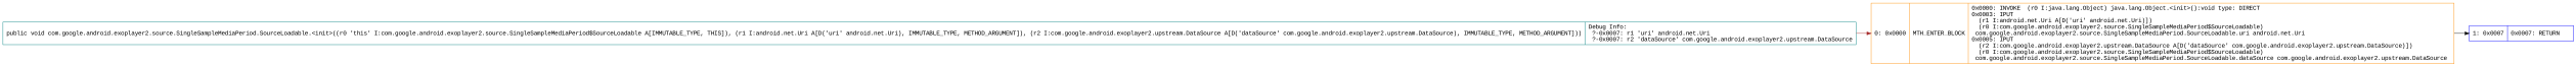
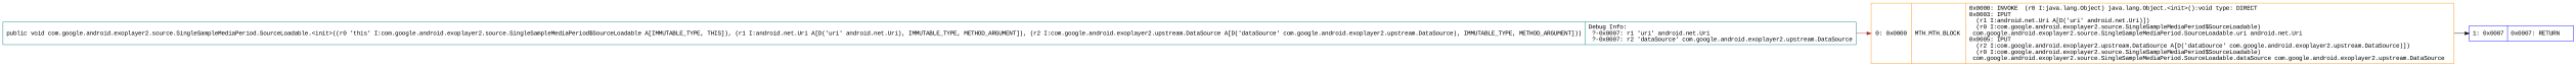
  digraph {
    rankdir=LR
    fontname="Liberation Mono"
    node [shape=record fontname="Liberation Mono"]
    edge [fontname="Liberation Mono"]
-   n1 [label="{0\:\ 0x0000|MTH_ENTER_BLOCK\l|0x0000: INVOKE  (r0 I:java.lang.Object) java.lang.Object.\<init\>():void type: DIRECT \l0x0003: IPUT  \l  (r1 I:android.net.Uri A[D('uri' android.net.Uri)])\l  (r0 I:com.google.android.exoplayer2.source.SingleSampleMediaPeriod$SourceLoadable)\l com.google.android.exoplayer2.source.SingleSampleMediaPeriod.SourceLoadable.uri android.net.Uri \l0x0005: IPUT  \l  (r2 I:com.google.android.exoplayer2.upstream.DataSource A[D('dataSource' com.google.android.exoplayer2.upstream.DataSource)])\l  (r0 I:com.google.android.exoplayer2.source.SingleSampleMediaPeriod$SourceLoadable)\l com.google.android.exoplayer2.source.SingleSampleMediaPeriod.SourceLoadable.dataSource com.google.android.exoplayer2.upstream.DataSource \l}" color=darkorange]
+   n1 [label="{0\:\ 0x0000|MTH_MTH_BLOCK\l|0x0000: INVOKE  (r0 I:java.lang.Object) java.lang.Object.\<init\>():void type: DIRECT \l0x0003: IPUT  \l  (r1 I:android.net.Uri A[D('uri' android.net.Uri)])\l  (r0 I:com.google.android.exoplayer2.source.SingleSampleMediaPeriod$SourceLoadable)\l com.google.android.exoplayer2.source.SingleSampleMediaPeriod.SourceLoadable.uri android.net.Uri \l0x0005: IPUT  \l  (r2 I:com.google.android.exoplayer2.upstream.DataSource A[D('dataSource' com.google.android.exoplayer2.upstream.DataSource)])\l  (r0 I:com.google.android.exoplayer2.source.SingleSampleMediaPeriod$SourceLoadable)\l com.google.android.exoplayer2.source.SingleSampleMediaPeriod.SourceLoadable.dataSource com.google.android.exoplayer2.upstream.DataSource \l}" color=darkorange]
    n2 [label="{1\:\ 0x0007|0x0007: RETURN   \l}" color=blue]
    n3 [label="{public void com.google.android.exoplayer2.source.SingleSampleMediaPeriod.SourceLoadable.\<init\>((r0 'this' I:com.google.android.exoplayer2.source.SingleSampleMediaPeriod$SourceLoadable A[IMMUTABLE_TYPE, THIS]), (r1 I:android.net.Uri A[D('uri' android.net.Uri), IMMUTABLE_TYPE, METHOD_ARGUMENT]), (r2 I:com.google.android.exoplayer2.upstream.DataSource A[D('dataSource' com.google.android.exoplayer2.upstream.DataSource), IMMUTABLE_TYPE, METHOD_ARGUMENT]))  | Debug Info:\l  ?\-0x0007: r1 'uri' android.net.Uri\l  ?\-0x0007: r2 'dataSource' com.google.android.exoplayer2.upstream.DataSource\l}" color=teal]
    n1 -> n2 [color=black]
    n3 -> n1 [color=brown]
  }
